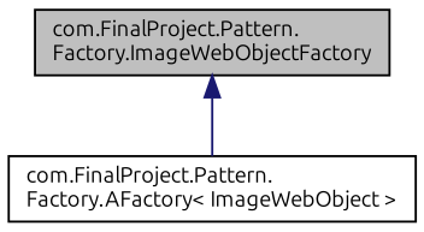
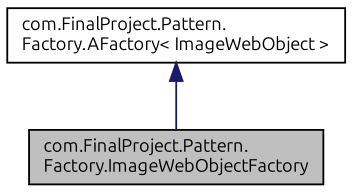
  digraph {
    fontname=Ubuntu
    node [color=black fontname=Ubuntu fontsize=10 shape=record style=filled]
    n1 [fillcolor=grey75 fontcolor=black height=0.2 label="com.FinalProject.Pattern.\lFactory.ImageWebObjectFactory" width=0.4]
    n2 [fillcolor=white height=0.2 label="com.FinalProject.Pattern.\lFactory.AFactory\< ImageWebObject \>" width=0.4]
-   n1 -> n2 [color=midnightblue dir=back fontname=Ubuntu fontsize=10 labelfontname=Helvetica labelfontsize=10 style=solid]
+   n2 -> n1 [color=midnightblue dir=back fontname=Ubuntu fontsize=10 labelfontname=Helvetica labelfontsize=10 style=solid]
  }
